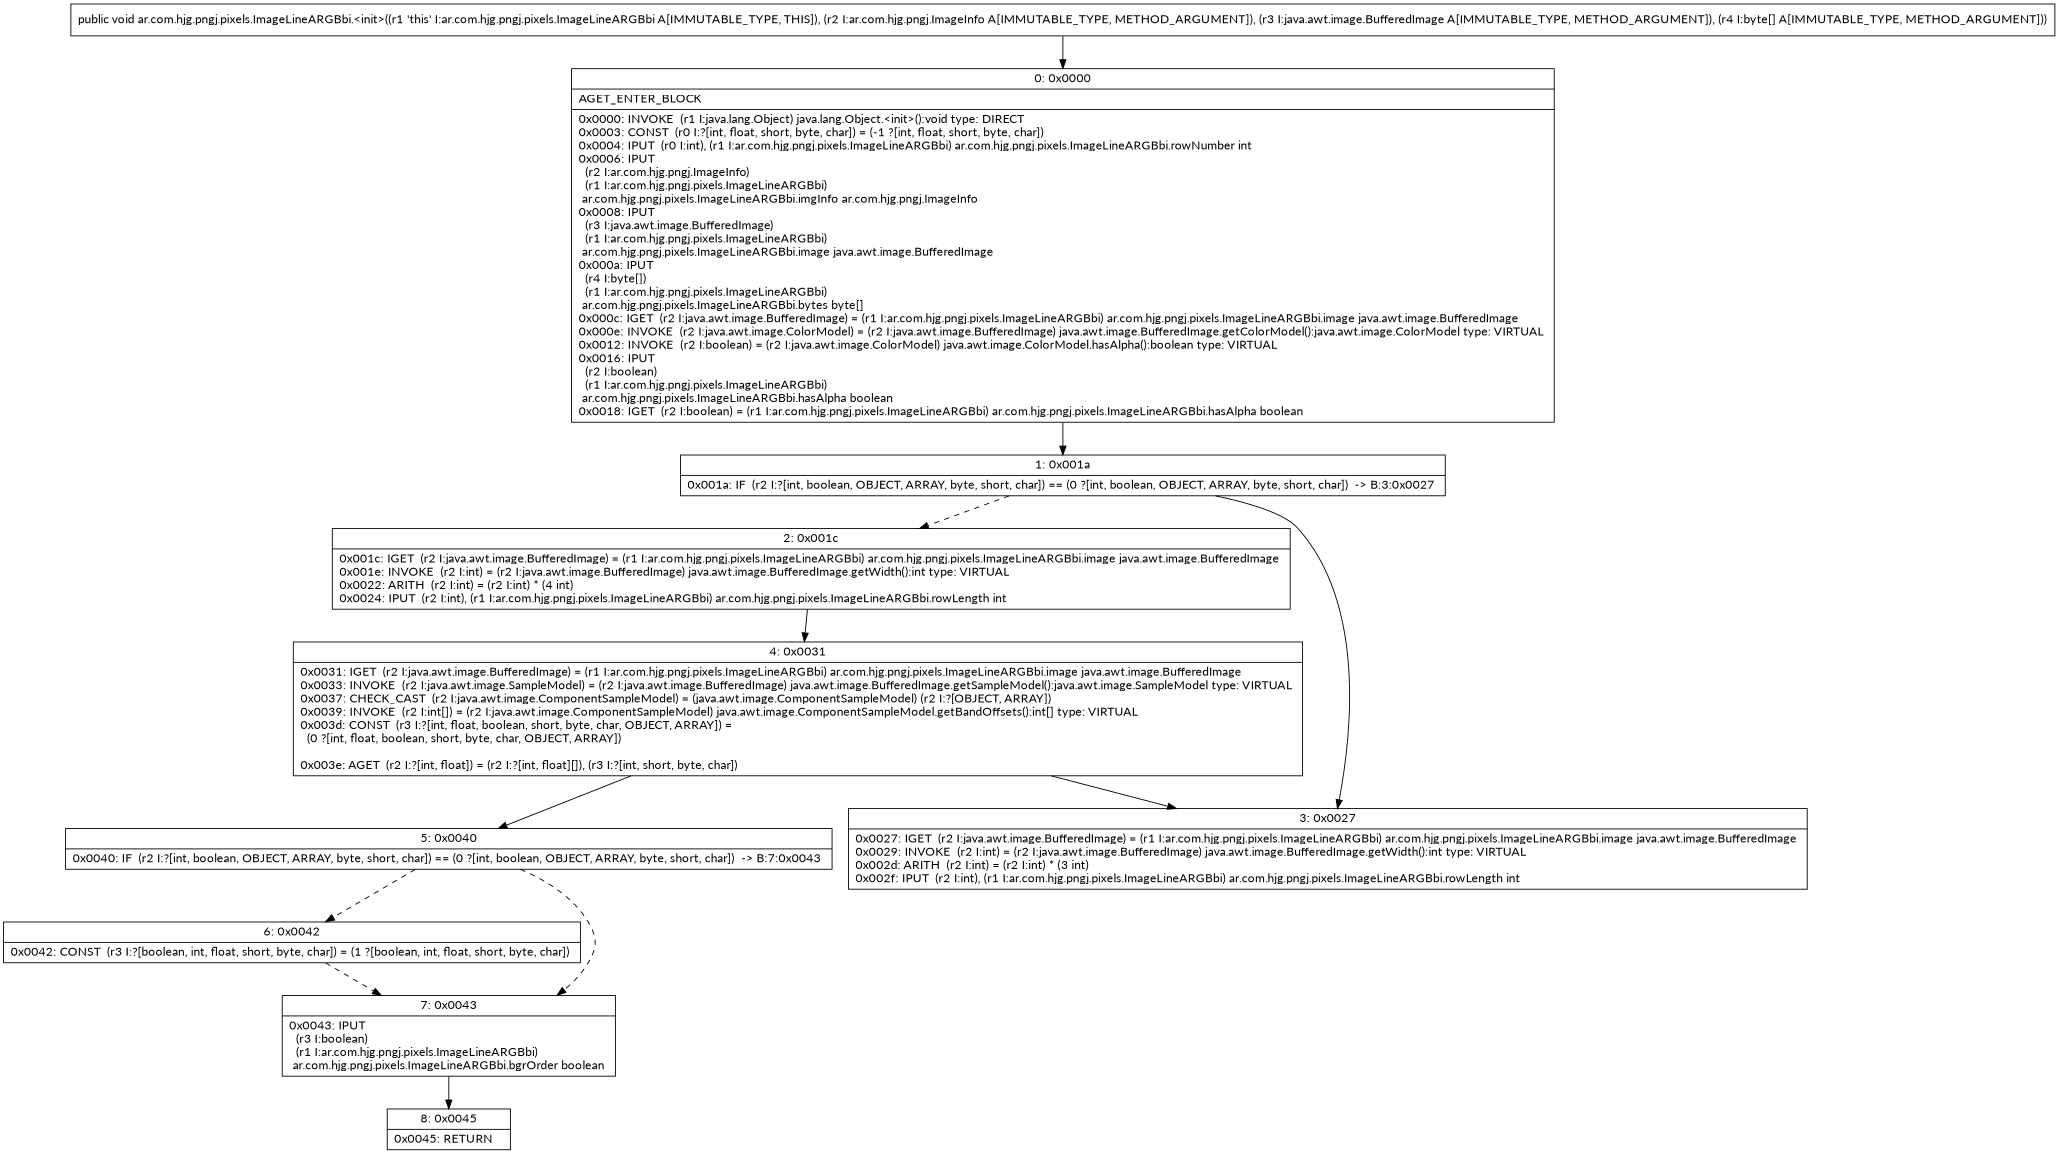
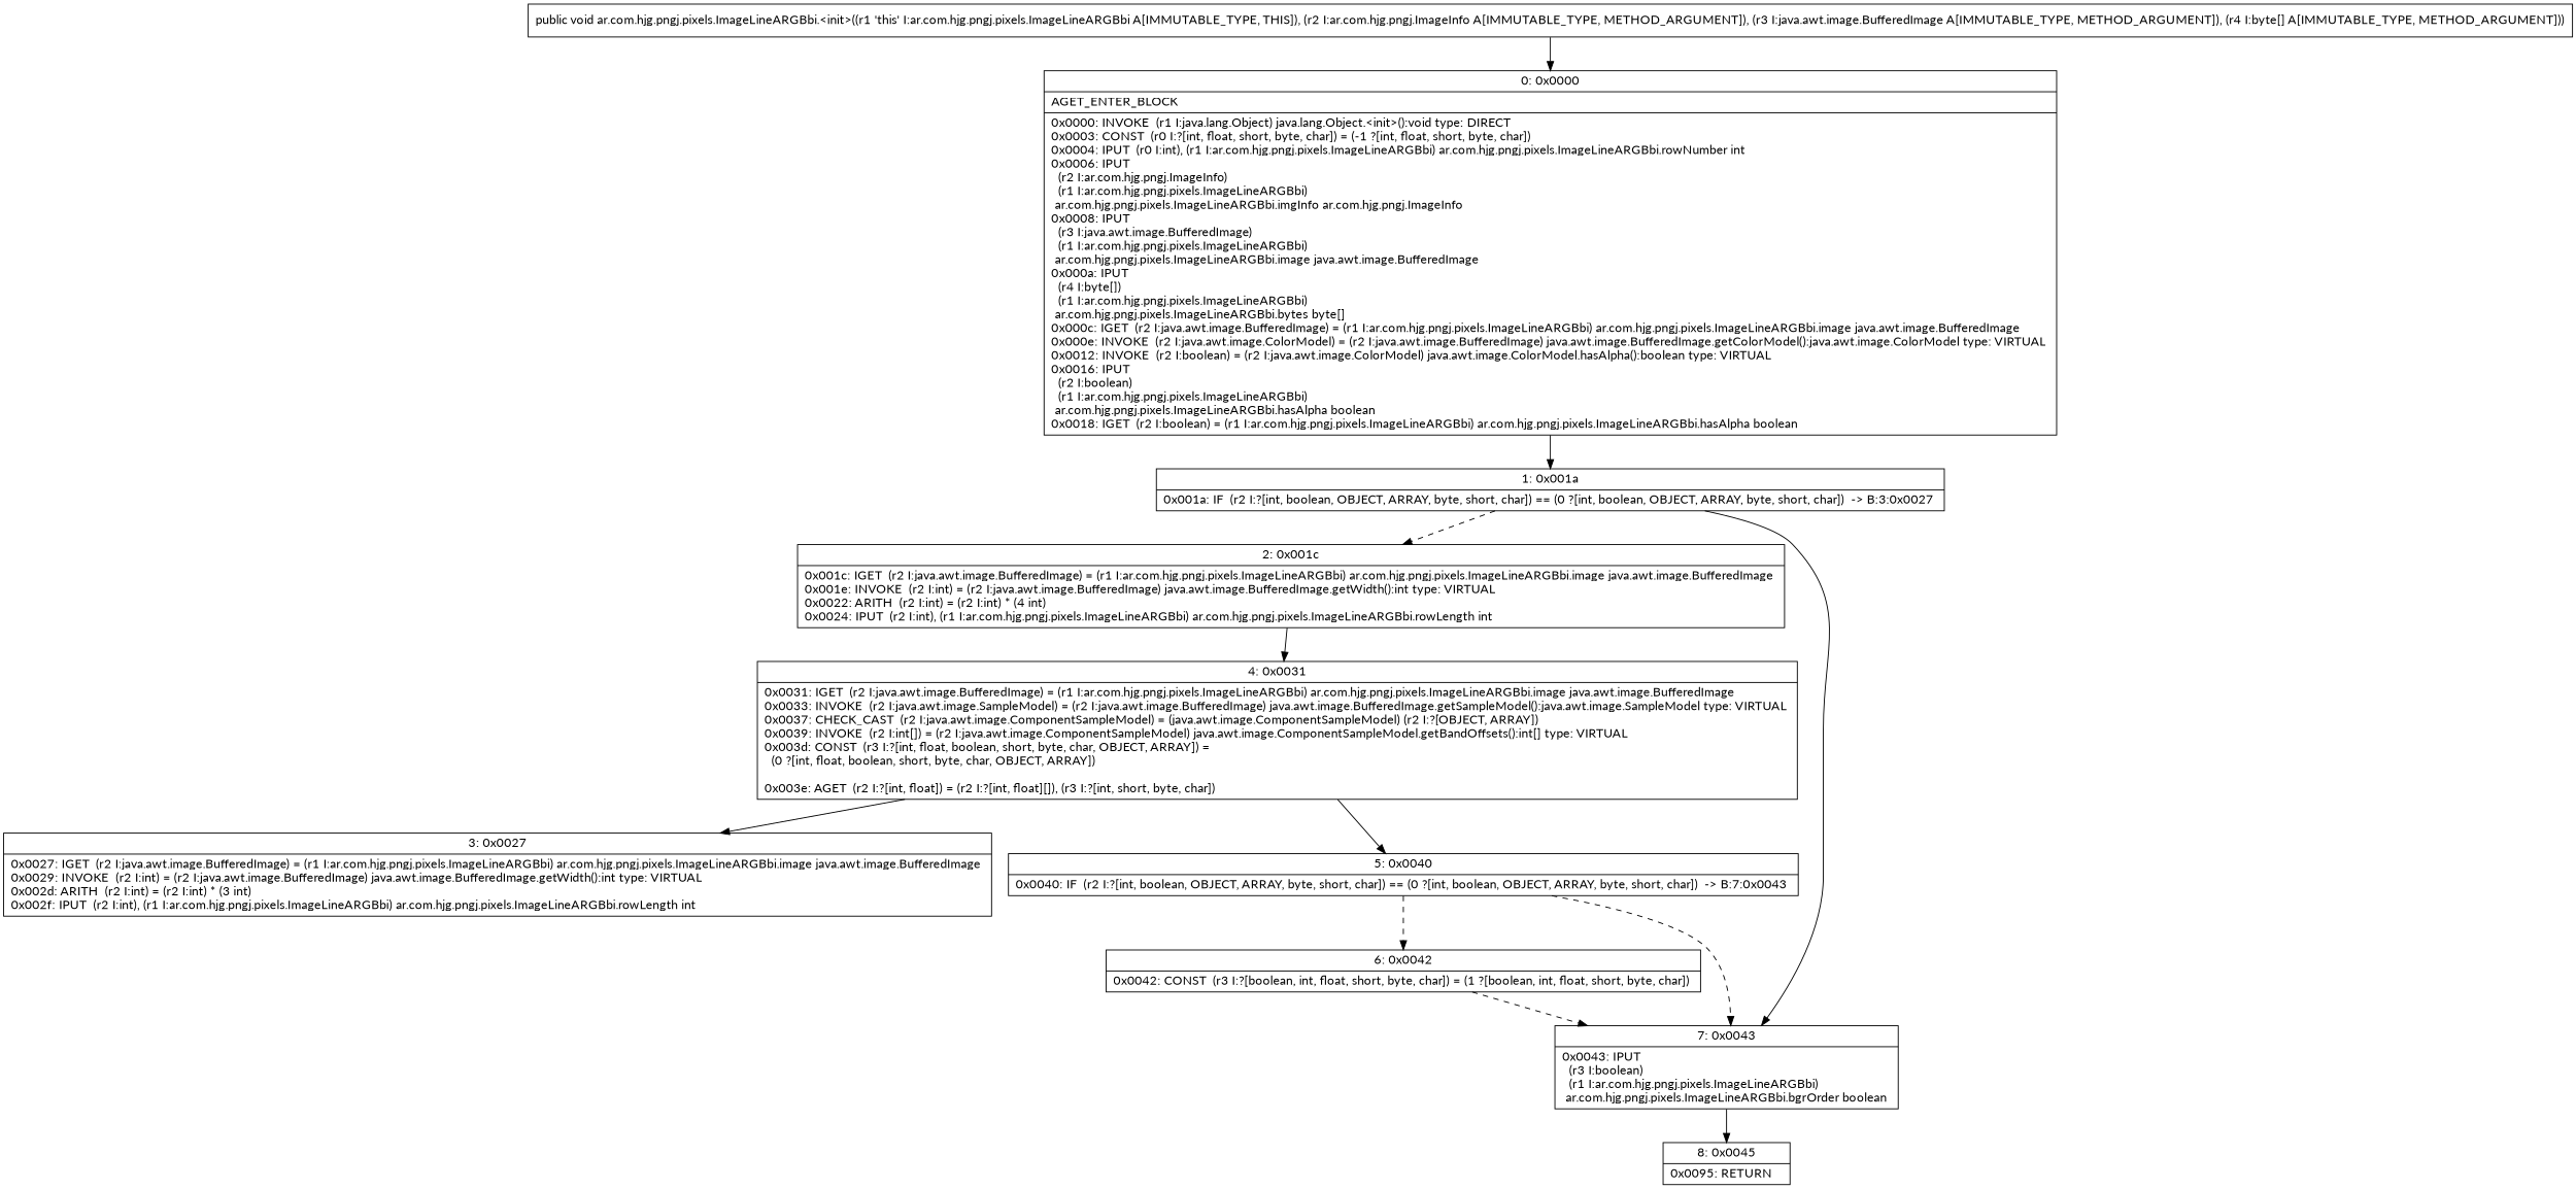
  digraph {
    fontname=Lato
    node [fontname=Lato shape=record]
    edge [fontname=Lato]
    n1 [label="{0\:\ 0x0000|AGET_ENTER_BLOCK\l|0x0000: INVOKE  (r1 I:java.lang.Object) java.lang.Object.\<init\>():void type: DIRECT \l0x0003: CONST  (r0 I:?[int, float, short, byte, char]) = (\-1 ?[int, float, short, byte, char]) \l0x0004: IPUT  (r0 I:int), (r1 I:ar.com.hjg.pngj.pixels.ImageLineARGBbi) ar.com.hjg.pngj.pixels.ImageLineARGBbi.rowNumber int \l0x0006: IPUT  \l  (r2 I:ar.com.hjg.pngj.ImageInfo)\l  (r1 I:ar.com.hjg.pngj.pixels.ImageLineARGBbi)\l ar.com.hjg.pngj.pixels.ImageLineARGBbi.imgInfo ar.com.hjg.pngj.ImageInfo \l0x0008: IPUT  \l  (r3 I:java.awt.image.BufferedImage)\l  (r1 I:ar.com.hjg.pngj.pixels.ImageLineARGBbi)\l ar.com.hjg.pngj.pixels.ImageLineARGBbi.image java.awt.image.BufferedImage \l0x000a: IPUT  \l  (r4 I:byte[])\l  (r1 I:ar.com.hjg.pngj.pixels.ImageLineARGBbi)\l ar.com.hjg.pngj.pixels.ImageLineARGBbi.bytes byte[] \l0x000c: IGET  (r2 I:java.awt.image.BufferedImage) = (r1 I:ar.com.hjg.pngj.pixels.ImageLineARGBbi) ar.com.hjg.pngj.pixels.ImageLineARGBbi.image java.awt.image.BufferedImage \l0x000e: INVOKE  (r2 I:java.awt.image.ColorModel) = (r2 I:java.awt.image.BufferedImage) java.awt.image.BufferedImage.getColorModel():java.awt.image.ColorModel type: VIRTUAL \l0x0012: INVOKE  (r2 I:boolean) = (r2 I:java.awt.image.ColorModel) java.awt.image.ColorModel.hasAlpha():boolean type: VIRTUAL \l0x0016: IPUT  \l  (r2 I:boolean)\l  (r1 I:ar.com.hjg.pngj.pixels.ImageLineARGBbi)\l ar.com.hjg.pngj.pixels.ImageLineARGBbi.hasAlpha boolean \l0x0018: IGET  (r2 I:boolean) = (r1 I:ar.com.hjg.pngj.pixels.ImageLineARGBbi) ar.com.hjg.pngj.pixels.ImageLineARGBbi.hasAlpha boolean \l}"]
    n2 [label="{1\:\ 0x001a|0x001a: IF  (r2 I:?[int, boolean, OBJECT, ARRAY, byte, short, char]) == (0 ?[int, boolean, OBJECT, ARRAY, byte, short, char])  \-\> B:3:0x0027 \l}"]
    n3 [label="{2\:\ 0x001c|0x001c: IGET  (r2 I:java.awt.image.BufferedImage) = (r1 I:ar.com.hjg.pngj.pixels.ImageLineARGBbi) ar.com.hjg.pngj.pixels.ImageLineARGBbi.image java.awt.image.BufferedImage \l0x001e: INVOKE  (r2 I:int) = (r2 I:java.awt.image.BufferedImage) java.awt.image.BufferedImage.getWidth():int type: VIRTUAL \l0x0022: ARITH  (r2 I:int) = (r2 I:int) * (4 int) \l0x0024: IPUT  (r2 I:int), (r1 I:ar.com.hjg.pngj.pixels.ImageLineARGBbi) ar.com.hjg.pngj.pixels.ImageLineARGBbi.rowLength int \l}"]
    n4 [label="{3\:\ 0x0027|0x0027: IGET  (r2 I:java.awt.image.BufferedImage) = (r1 I:ar.com.hjg.pngj.pixels.ImageLineARGBbi) ar.com.hjg.pngj.pixels.ImageLineARGBbi.image java.awt.image.BufferedImage \l0x0029: INVOKE  (r2 I:int) = (r2 I:java.awt.image.BufferedImage) java.awt.image.BufferedImage.getWidth():int type: VIRTUAL \l0x002d: ARITH  (r2 I:int) = (r2 I:int) * (3 int) \l0x002f: IPUT  (r2 I:int), (r1 I:ar.com.hjg.pngj.pixels.ImageLineARGBbi) ar.com.hjg.pngj.pixels.ImageLineARGBbi.rowLength int \l}"]
    n5 [label="{4\:\ 0x0031|0x0031: IGET  (r2 I:java.awt.image.BufferedImage) = (r1 I:ar.com.hjg.pngj.pixels.ImageLineARGBbi) ar.com.hjg.pngj.pixels.ImageLineARGBbi.image java.awt.image.BufferedImage \l0x0033: INVOKE  (r2 I:java.awt.image.SampleModel) = (r2 I:java.awt.image.BufferedImage) java.awt.image.BufferedImage.getSampleModel():java.awt.image.SampleModel type: VIRTUAL \l0x0037: CHECK_CAST  (r2 I:java.awt.image.ComponentSampleModel) = (java.awt.image.ComponentSampleModel) (r2 I:?[OBJECT, ARRAY]) \l0x0039: INVOKE  (r2 I:int[]) = (r2 I:java.awt.image.ComponentSampleModel) java.awt.image.ComponentSampleModel.getBandOffsets():int[] type: VIRTUAL \l0x003d: CONST  (r3 I:?[int, float, boolean, short, byte, char, OBJECT, ARRAY]) = \l  (0 ?[int, float, boolean, short, byte, char, OBJECT, ARRAY])\l \l0x003e: AGET  (r2 I:?[int, float]) = (r2 I:?[int, float][]), (r3 I:?[int, short, byte, char]) \l}"]
    n6 [label="{5\:\ 0x0040|0x0040: IF  (r2 I:?[int, boolean, OBJECT, ARRAY, byte, short, char]) == (0 ?[int, boolean, OBJECT, ARRAY, byte, short, char])  \-\> B:7:0x0043 \l}"]
    n7 [label="{6\:\ 0x0042|0x0042: CONST  (r3 I:?[boolean, int, float, short, byte, char]) = (1 ?[boolean, int, float, short, byte, char]) \l}"]
    n8 [label="{7\:\ 0x0043|0x0043: IPUT  \l  (r3 I:boolean)\l  (r1 I:ar.com.hjg.pngj.pixels.ImageLineARGBbi)\l ar.com.hjg.pngj.pixels.ImageLineARGBbi.bgrOrder boolean \l}"]
-   n9 [label="{8\:\ 0x0045|0x0045: RETURN   \l}"]
+   n9 [label="{8\:\ 0x0045|0x0095: RETURN   \l}"]
    n10 [label="{public void ar.com.hjg.pngj.pixels.ImageLineARGBbi.\<init\>((r1 'this' I:ar.com.hjg.pngj.pixels.ImageLineARGBbi A[IMMUTABLE_TYPE, THIS]), (r2 I:ar.com.hjg.pngj.ImageInfo A[IMMUTABLE_TYPE, METHOD_ARGUMENT]), (r3 I:java.awt.image.BufferedImage A[IMMUTABLE_TYPE, METHOD_ARGUMENT]), (r4 I:byte[] A[IMMUTABLE_TYPE, METHOD_ARGUMENT])) }"]
    n1 -> n2
    n2 -> n3 [style=dashed]
-   n2 -> n4
+   n2 -> n8
    n3 -> n5
    n5 -> n4
    n5 -> n6
    n6 -> n7 [style=dashed]
    n6 -> n8 [style=dashed]
    n7 -> n8 [style=dashed]
    n8 -> n9
    n10 -> n1
  }
